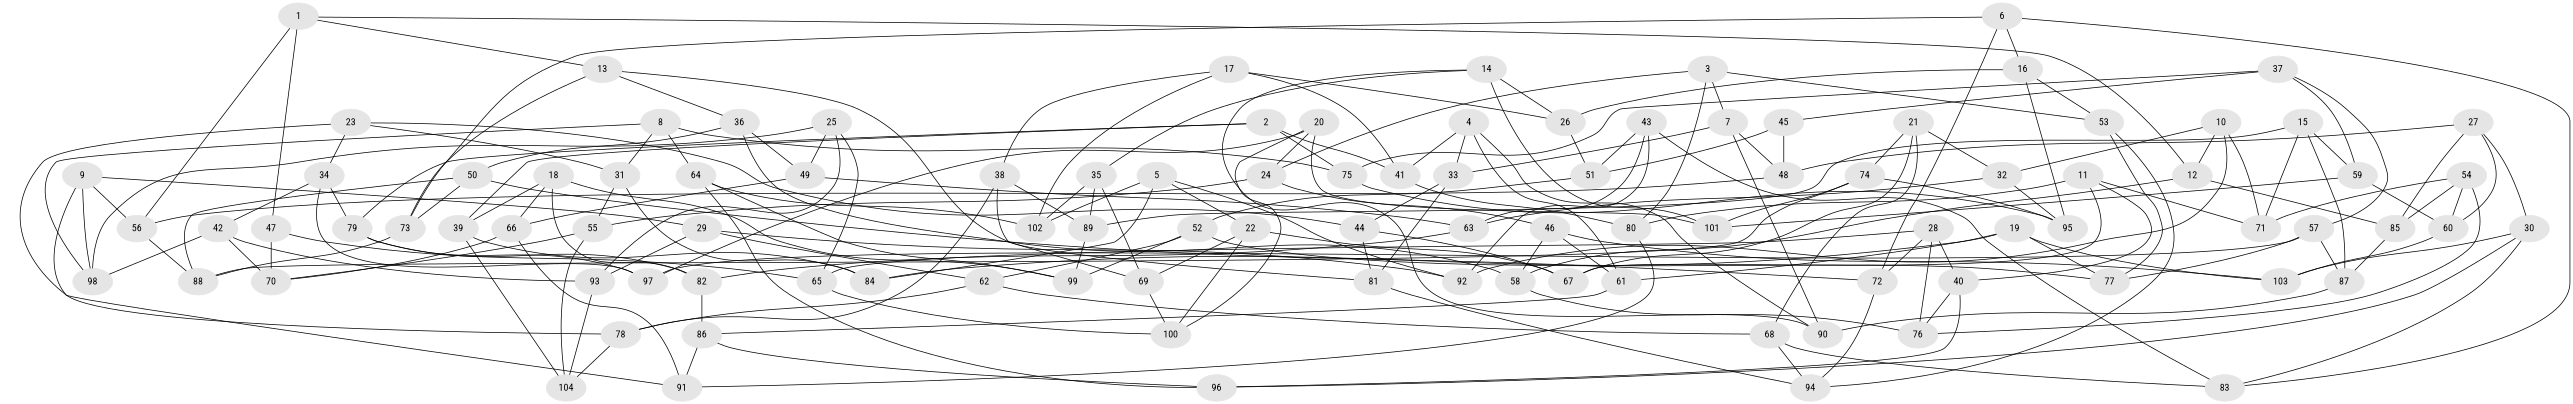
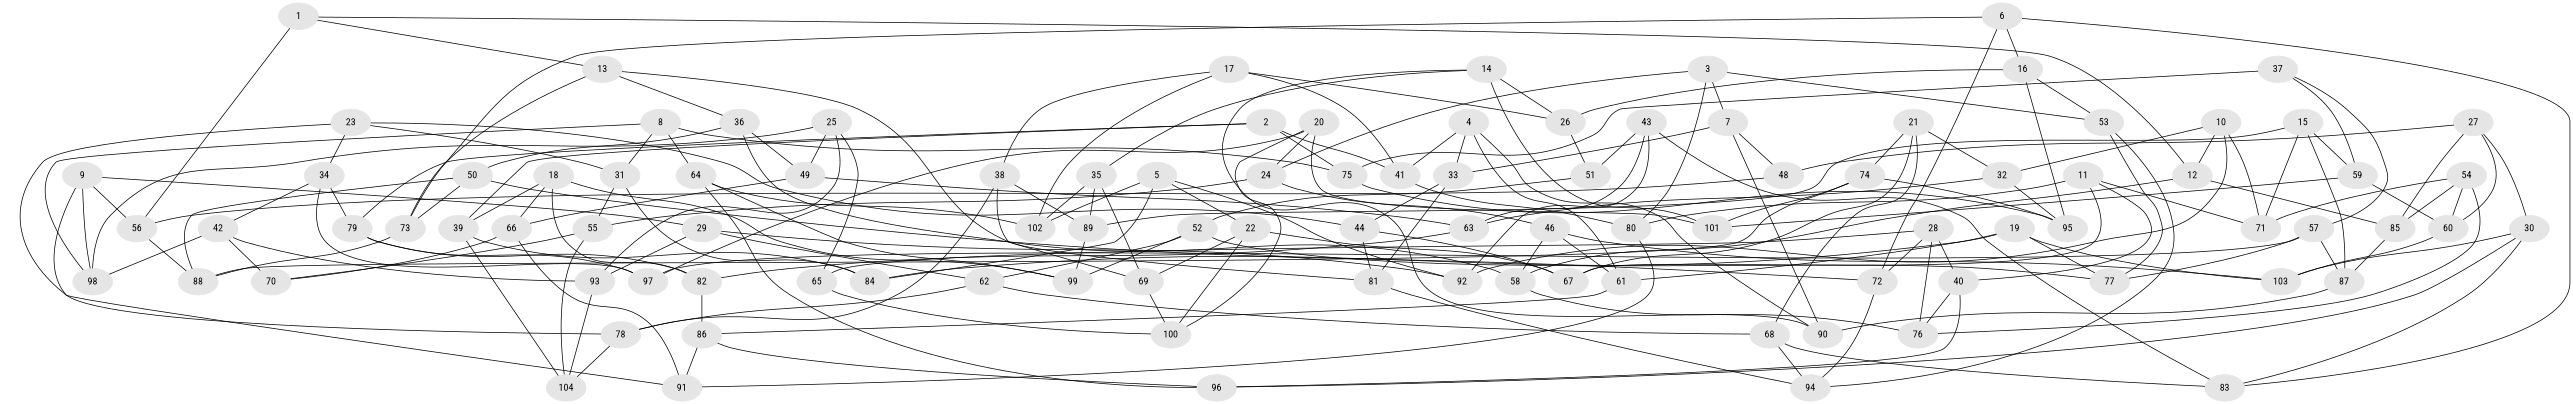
  graph {
    fontname="Roboto Condensed"
    node [color=gray90 fontname="Roboto Condensed" style=filled]
    edge [fontname="Roboto Condensed"]
    1
    12
    13
-   47
    56
    58
    85
    73
    36
    81
    65
    70
    88
    2
    39
    41
    75
    79
    84
    104
    80
    95
    82
    97
    3
    7
    24
    53
    33
    90
    48
    46
    55
    77
    94
    91
    4
    61
    44
    86
    5
    22
    92
    102
    67
    100
    69
    6
    16
    72
    83
    26
    8
    31
    64
    98
    99
    96
    9
    29
    93
    62
    10
    32
    71
    63
    11
    40
    76
    87
    49
    50
    14
    35
    101
    51
    89
    15
    59
    60
    17
    38
    78
    18
    66
    19
    103
    20
    21
    68
    74
    23
    34
    42
    25
    52
    27
    30
    28
    37
-   45
    57
    43
    54
    1 -- 12
    1 -- 13
-   1 -- 47
    1 -- 56
    12 -- 58
    12 -- 85
    13 -- 73
    13 -- 36
    13 -- 81
-   47 -- 65
-   47 -- 70
    56 -- 88
    58 -- 76
    85 -- 87
    73 -- 88
    36 -- 58
    36 -- 49
    36 -- 50
    81 -- 94
    65 -- 100
    2 -- 39
    2 -- 41
    2 -- 75
    2 -- 79
    39 -- 84
    39 -- 104
    41 -- 80
    75 -- 95
    79 -- 82
    79 -- 97
    80 -- 91
    82 -- 86
    3 -- 80
    3 -- 7
    3 -- 24
    3 -- 53
    7 -- 33
    7 -- 90
    7 -- 48
    24 -- 46
    24 -- 55
    53 -- 77
    53 -- 94
    33 -- 81
    33 -- 44
    48 -- 56
    46 -- 58
    46 -- 61
    46 -- 103
    55 -- 70
    55 -- 104
    4 -- 41
    4 -- 33
    4 -- 90
    4 -- 61
    61 -- 86
    44 -- 81
    44 -- 67
    86 -- 91
    86 -- 96
    5 -- 84
    5 -- 22
    5 -- 92
    5 -- 102
    22 -- 67
    22 -- 100
    22 -- 69
    69 -- 100
    6 -- 73
    6 -- 16
    6 -- 72
    6 -- 83
    16 -- 95
    16 -- 53
    16 -- 26
    72 -- 94
    26 -- 51
    8 -- 75
    8 -- 31
    8 -- 64
    8 -- 98
    31 -- 84
    31 -- 55
    64 -- 102
    64 -- 99
    64 -- 96
    9 -- 56
    9 -- 91
    9 -- 98
    9 -- 29
    29 -- 92
    29 -- 93
    29 -- 62
    93 -- 104
    62 -- 78
    62 -- 68
    10 -- 12
    10 -- 92
    10 -- 32
    10 -- 71
    32 -- 95
    32 -- 63
    63 -- 82
    11 -- 80
    11 -- 67
    11 -- 71
    11 -- 40
    40 -- 96
    40 -- 76
    87 -- 90
    49 -- 63
    49 -- 66
    50 -- 73
    50 -- 88
    50 -- 72
    14 -- 90
    14 -- 26
    14 -- 35
    14 -- 101
    35 -- 102
    35 -- 69
    35 -- 89
    51 -- 52
    89 -- 99
    15 -- 71
    15 -- 87
    15 -- 89
    15 -- 59
    59 -- 101
    59 -- 60
    60 -- 103
    17 -- 41
    17 -- 102
    17 -- 26
    17 -- 38
    38 -- 69
    38 -- 89
    38 -- 78
    78 -- 104
    18 -- 39
    18 -- 82
    18 -- 99
    18 -- 66
    66 -- 70
    66 -- 91
    19 -- 84
    19 -- 77
    19 -- 61
    19 -- 103
    20 -- 97
    20 -- 24
    20 -- 100
    20 -- 101
    21 -- 67
    21 -- 32
    21 -- 68
    21 -- 74
    68 -- 94
    68 -- 83
    74 -- 88
    74 -- 95
    74 -- 101
    23 -- 44
    23 -- 31
    23 -- 78
    23 -- 34
    34 -- 79
    34 -- 97
    34 -- 42
    42 -- 70
    42 -- 98
    42 -- 93
    25 -- 65
    25 -- 98
    25 -- 93
    25 -- 49
    52 -- 77
    52 -- 99
    52 -- 62
    27 -- 85
    27 -- 48
    27 -- 60
    27 -- 30
    30 -- 83
    30 -- 96
    30 -- 103
    28 -- 65
    28 -- 72
    28 -- 40
    28 -- 76
    37 -- 75
    37 -- 59
-   37 -- 45
    37 -- 57
-   45 -- 48
-   45 -- 51
    57 -- 97
    57 -- 77
    57 -- 87
    43 -- 92
    43 -- 83
    43 -- 63
    43 -- 51
    54 -- 85
    54 -- 71
    54 -- 76
    54 -- 60
  }
